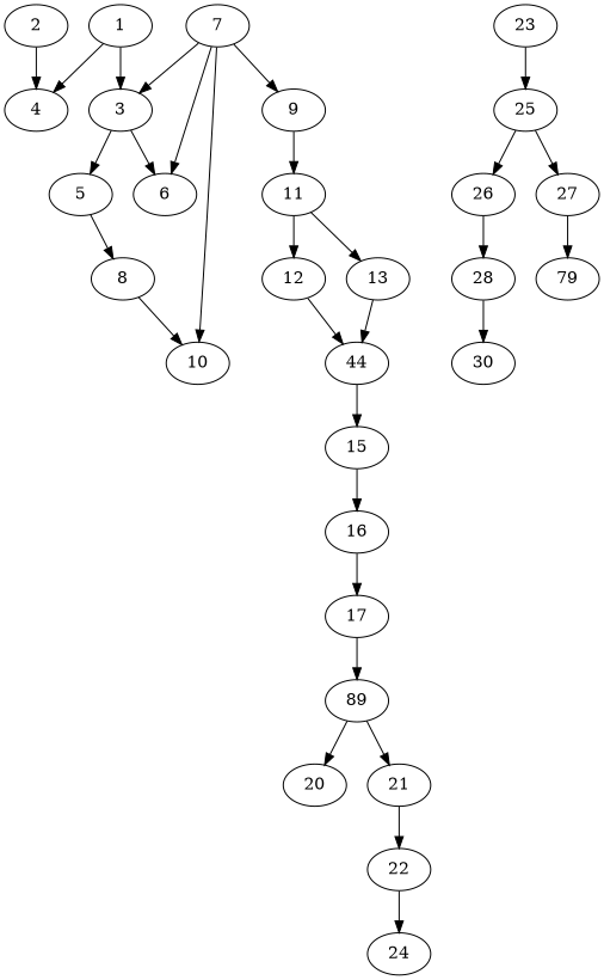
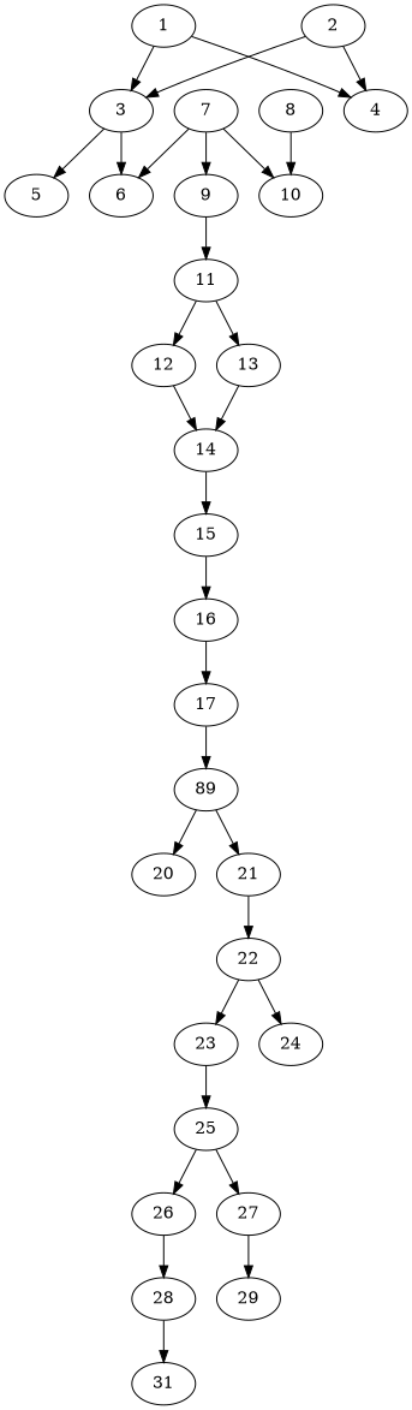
  digraph {
    node [alpha=0.16]
    1 [expect_size=26257408]
    3 [alpha=0.15 expect_size=23876608]
    4 [alpha=0.12 expect_size=28989440]
    5 [alpha=0.11 expect_size=5940224]
    6 [alpha=0.14 expect_size=46340096]
    8 [alpha=0.06 expect_size=48358400]
    2 [alpha=0.08 expect_size=21155840]
    10 [expect_size=45139968]
    7 [alpha=0.00 expect_size=36986880]
    9 [alpha=0.04 expect_size=28435456]
    11 [alpha=0.02 expect_size=16537600]
    12 [alpha=0.12 expect_size=6334464]
    13 [alpha=0.13 expect_size=25927680]
-   14 [alpha=0.10 expect_size=14040064 label=44]
+   14 [alpha=0.10 expect_size=14040064]
    15 [alpha=0.18 expect_size=42402816]
    16 [alpha=0.02 expect_size=22120448]
    17 [alpha=0.12 expect_size=7336960]
    n18 [alpha=0.01 expect_size=21367808 label=89]
    20 [alpha=0.06 expect_size=29997056]
    21 [alpha=0.01 expect_size=20704256]
    22 [alpha=0.02 expect_size=26375168]
    23 [alpha=0.11 expect_size=6484992]
    24 [alpha=0.10 expect_size=37665792]
    25 [alpha=0.09 expect_size=14537728]
    26 [alpha=0.06 expect_size=9834496]
    27 [expect_size=15454208]
    28 [alpha=0.05 expect_size=44161024]
-   29 [alpha=0.03 expect_size=28042240 label=79]
-   30 [alpha=0.19 expect_size=30077952]
+   29 [alpha=0.03 expect_size=28042240]
+   30 [alpha=0.19 expect_size=30077952 label=31]
    1 -> 3
    1 -> 4
    3 -> 5
    3 -> 6
-   5 -> 8
    8 -> 10
-   7 -> 3
+   2 -> 3
    2 -> 4
    7 -> 6
    7 -> 10
    7 -> 9
    9 -> 11
    11 -> 12
    11 -> 13
    12 -> 14
    13 -> 14
    14 -> 15
    15 -> 16
    16 -> 17
    17 -> n18
    n18 -> 20
    n18 -> 21
    21 -> 22
+   22 -> 23
    22 -> 24
    23 -> 25
    25 -> 26
    25 -> 27
    26 -> 28
    27 -> 29
    28 -> 30
  }
